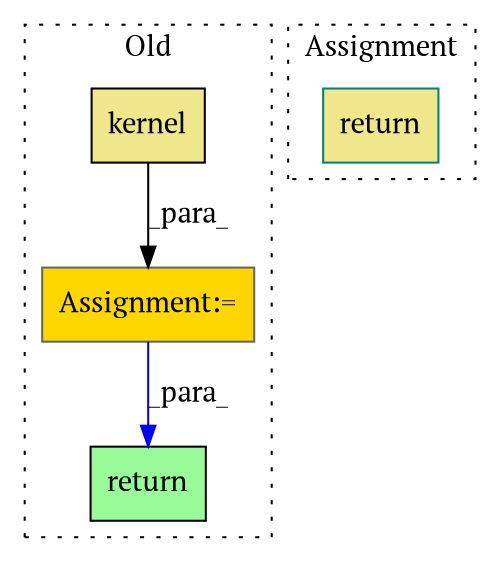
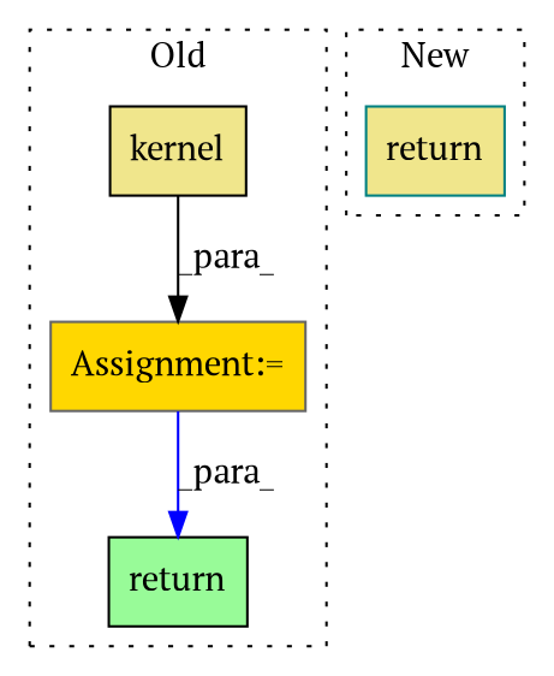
  digraph {
    fontname="PT Serif"
    node [a=41 l=7 shape=box style=filled fillcolor=khaki color=black fontname="PT Serif"]
    edge [fontname="PT Serif"]
    n1 [a=32 l=8 label=kernel s=11438]
    n2 [a=7 l=2 label="Assignment:=" s=11575 fillcolor=gold color=gray40]
    n3 [label=return s=11633 fillcolor=palegreen]
    n4 [label=return s=9550 color=teal]
    subgraph cluster_1 {
      label=Old
      style=dotted
      n1
      n2
      n3
    }
    subgraph cluster_2 {
-     label=Assignment
+     label=New
      style=dotted
      n4
    }
    n1 -> n2 [label=_para_ color=black]
    n2 -> n3 [label=_para_ color=blue]
  }
